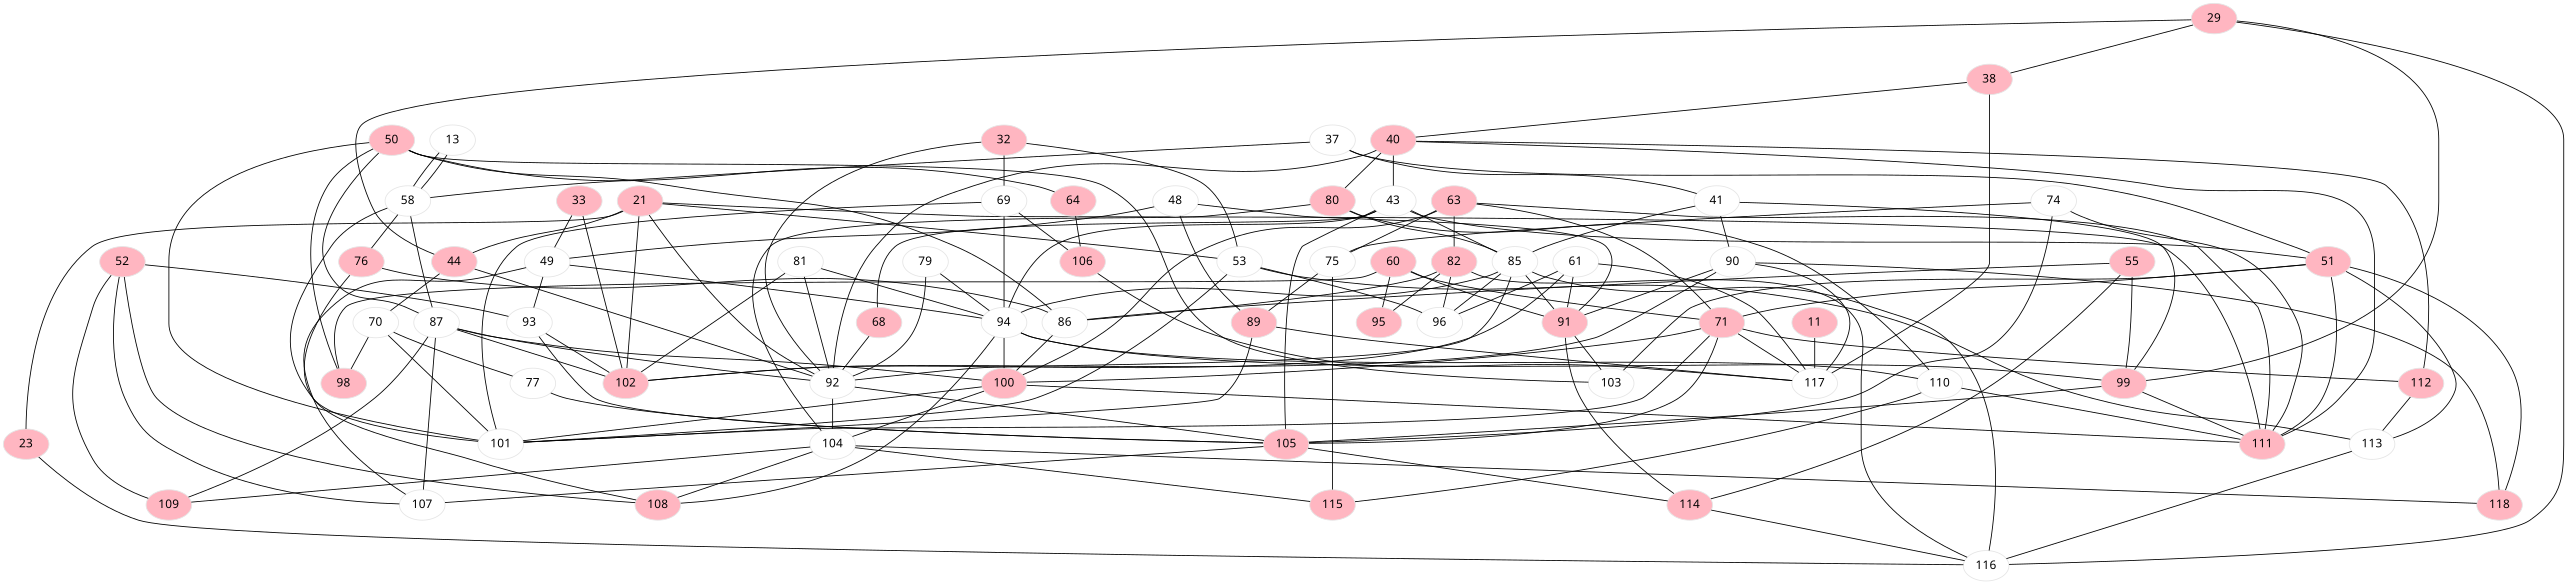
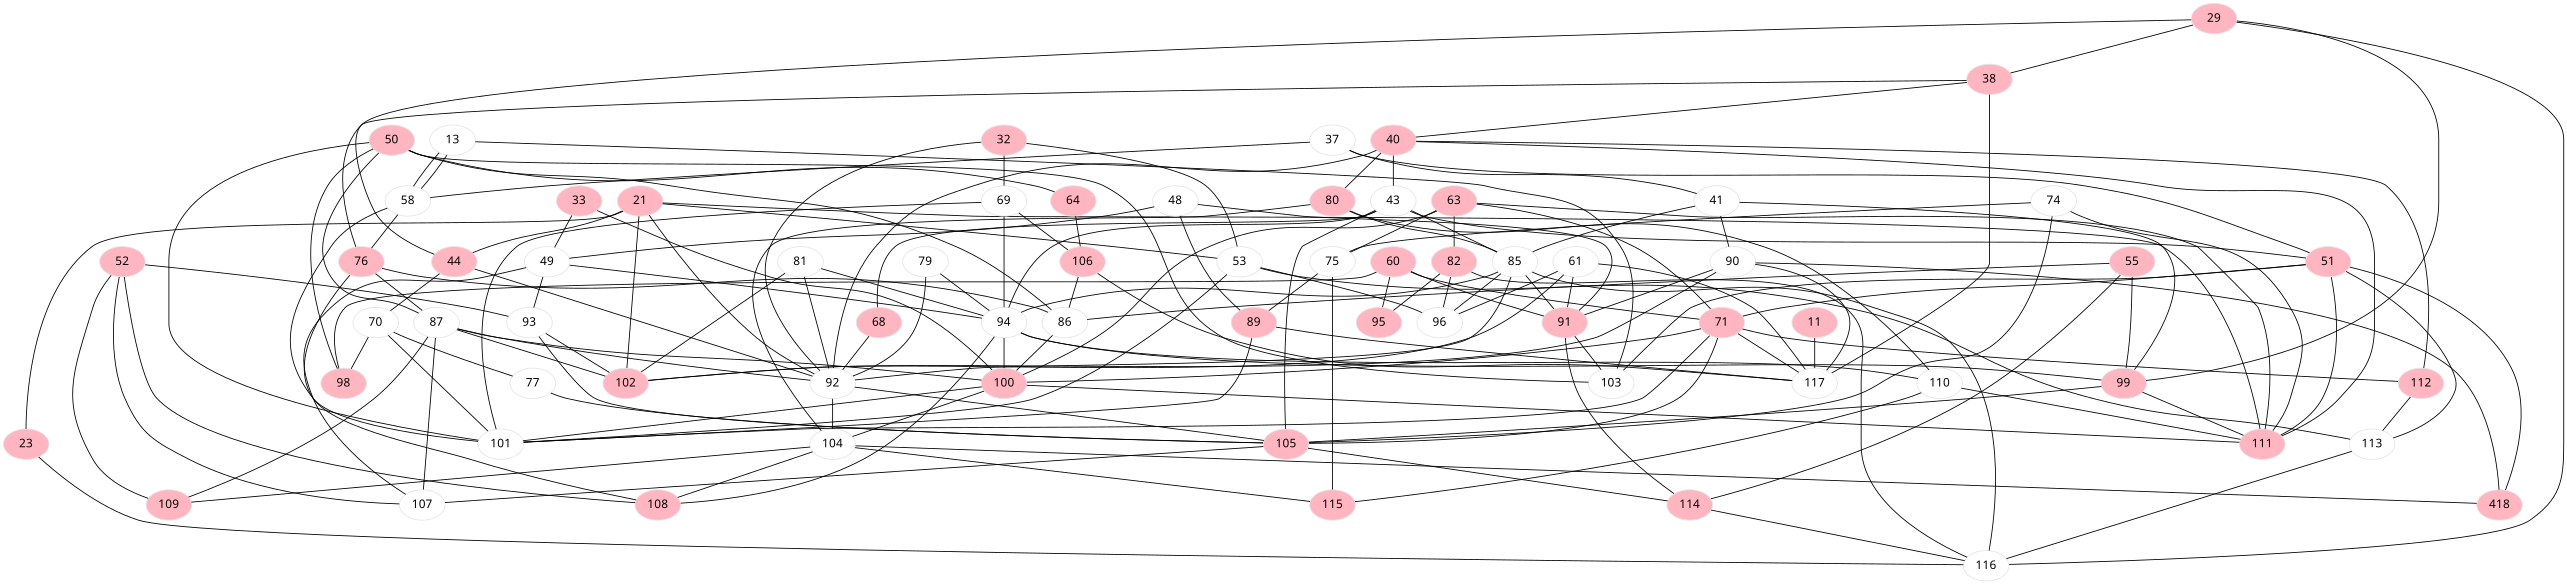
  graph {
    fontname="Noto Sans"
    node [color=gray90 fillcolor=lightpink fontname="Noto Sans" style=filled]
    edge [fontname="Noto Sans"]
    117 [fillcolor=white super="+9"]
    11
    58 [fillcolor=white super="+42"]
    76
    87 [fillcolor=white super="+1+16"]
    101 [fillcolor=white super="+2+62"]
    n7 [fillcolor=white label=13]
    103 [fillcolor=white super="+45"]
    21
    23
    44 [super="+39"]
    53 [fillcolor=white super="+6"]
    92 [fillcolor=white super="+27+65+73"]
    102
    111 [super="+56"]
    116 [fillcolor=white super="+12+4"]
    70 [fillcolor=white]
    113 [fillcolor=white]
    96 [fillcolor=white super="+22"]
    105 [super="+46+34"]
    104 [fillcolor=white super="+3"]
    29
    38
    99 [super="+54"]
    40 [super="+7"]
    32
    69 [fillcolor=white]
    94 [fillcolor=white super="+36+88"]
    106
    49 [fillcolor=white super="+24"]
    93 [fillcolor=white]
    107 [fillcolor=white]
    33
    100 [super="+97+84"]
    37 [fillcolor=white]
    41 [fillcolor=white]
    51 [super="+14+15"]
    85 [fillcolor=white super="+67+26"]
    90 [fillcolor=white]
    71 [super="+35"]
-   118
+   118 [label=418]
    43 [fillcolor=white]
    80
    112
    86 [fillcolor=white]
    108
    68
    110 [fillcolor=white]
    91 [super="+25"]
    114 [super="+30"]
    98
    77 [fillcolor=white]
    48 [fillcolor=white]
    89
    50 [super="+20"]
    64
    109
    52 [super="+47"]
    55
    60
    95
    61 [fillcolor=white]
    63 [super="+59"]
    75 [fillcolor=white]
    82
    115 [super="+5"]
    74 [fillcolor=white]
    79 [fillcolor=white]
    81 [fillcolor=white super="+72"]
    11 -- 117 [weight=2]
    58 -- 76
-   58 -- 87 [weight=2]
+   76 -- 87 [weight=2]
    58 -- 101
    76 -- 86
    76 -- 108
    87 -- 92 [weight=2]
    87 -- 102
    87 -- 107 [weight=2]
    87 -- 100
    87 -- 109
    n7 -- 58
    n7 -- 58
+   n7 -- 103
    21 -- 23
    21 -- 44 [weight=2]
    21 -- 53
    21 -- 92
    21 -- 102
    21 -- 111
    23 -- 116
    44 -- 92
    44 -- 70 [weight=2]
    53 -- 101
    53 -- 113
    53 -- 96
    92 -- 105
    92 -- 104 [weight=2]
    70 -- 101 [weight=2]
    70 -- 98
    70 -- 77
    113 -- 116
    105 -- 107
    105 -- 114
    104 -- 118
    104 -- 108
    104 -- 109
    104 -- 115
    29 -- 44
    29 -- 116
    29 -- 38
    29 -- 99
    38 -- 117 [weight=2]
+   38 -- 76
    38 -- 40
    99 -- 111
    99 -- 105
    40 -- 92 [weight=3]
    40 -- 111
    40 -- 43
    40 -- 80
    40 -- 112
    32 -- 53
    32 -- 92
    32 -- 69
    69 -- 101
    69 -- 94
    69 -- 106
    94 -- 99 [weight=3]
    94 -- 100 [weight=2]
    94 -- 108
    94 -- 110
    106 -- 117
    49 -- 94
    49 -- 93
    49 -- 107
    93 -- 102
    93 -- 105
    33 -- 49
-   33 -- 102
+   33 -- 100
    100 -- 101
    100 -- 111
    100 -- 104
    37 -- 58
    37 -- 41
    37 -- 51
    41 -- 99
    41 -- 85
    41 -- 90
    51 -- 103
    51 -- 111 [weight=2]
    51 -- 113
    51 -- 71
    51 -- 118
    85 -- 92
    85 -- 116 [weight=2]
    85 -- 96
    85 -- 94
    85 -- 91
    90 -- 117
    90 -- 102
    90 -- 118
    90 -- 91
    71 -- 117
    71 -- 101
    71 -- 105 [weight=2]
    71 -- 100
    71 -- 112
    43 -- 105
    43 -- 94
    43 -- 51
    43 -- 85
    43 -- 68
    80 -- 104
    80 -- 85
    80 -- 110
    112 -- 113
    86 -- 100
    68 -- 92
    110 -- 111 [weight=2]
    110 -- 115
    91 -- 103 [weight=2]
    91 -- 114
    114 -- 116
    77 -- 105
    48 -- 49
    48 -- 91
    48 -- 89
    89 -- 117
    89 -- 101
    50 -- 87
    50 -- 101
    50 -- 103
    50 -- 86
    50 -- 98
    50 -- 64
    64 -- 106
    52 -- 93 [weight=2]
    52 -- 107
    52 -- 108
    52 -- 109
    55 -- 99
    55 -- 86
    55 -- 114
    60 -- 71
    60 -- 91
    60 -- 98
    60 -- 95
    61 -- 117
    61 -- 102
    61 -- 96
    61 -- 91
    63 -- 111
    63 -- 100 [weight=2]
    63 -- 71
    63 -- 75
    63 -- 82
    75 -- 89
    75 -- 115
    82 -- 116
    82 -- 96
-   82 -- 86
+   106 -- 86
    82 -- 95
    74 -- 111
    74 -- 105
    74 -- 75
    79 -- 92
    79 -- 94
    81 -- 92
    81 -- 102
    81 -- 94
  }
